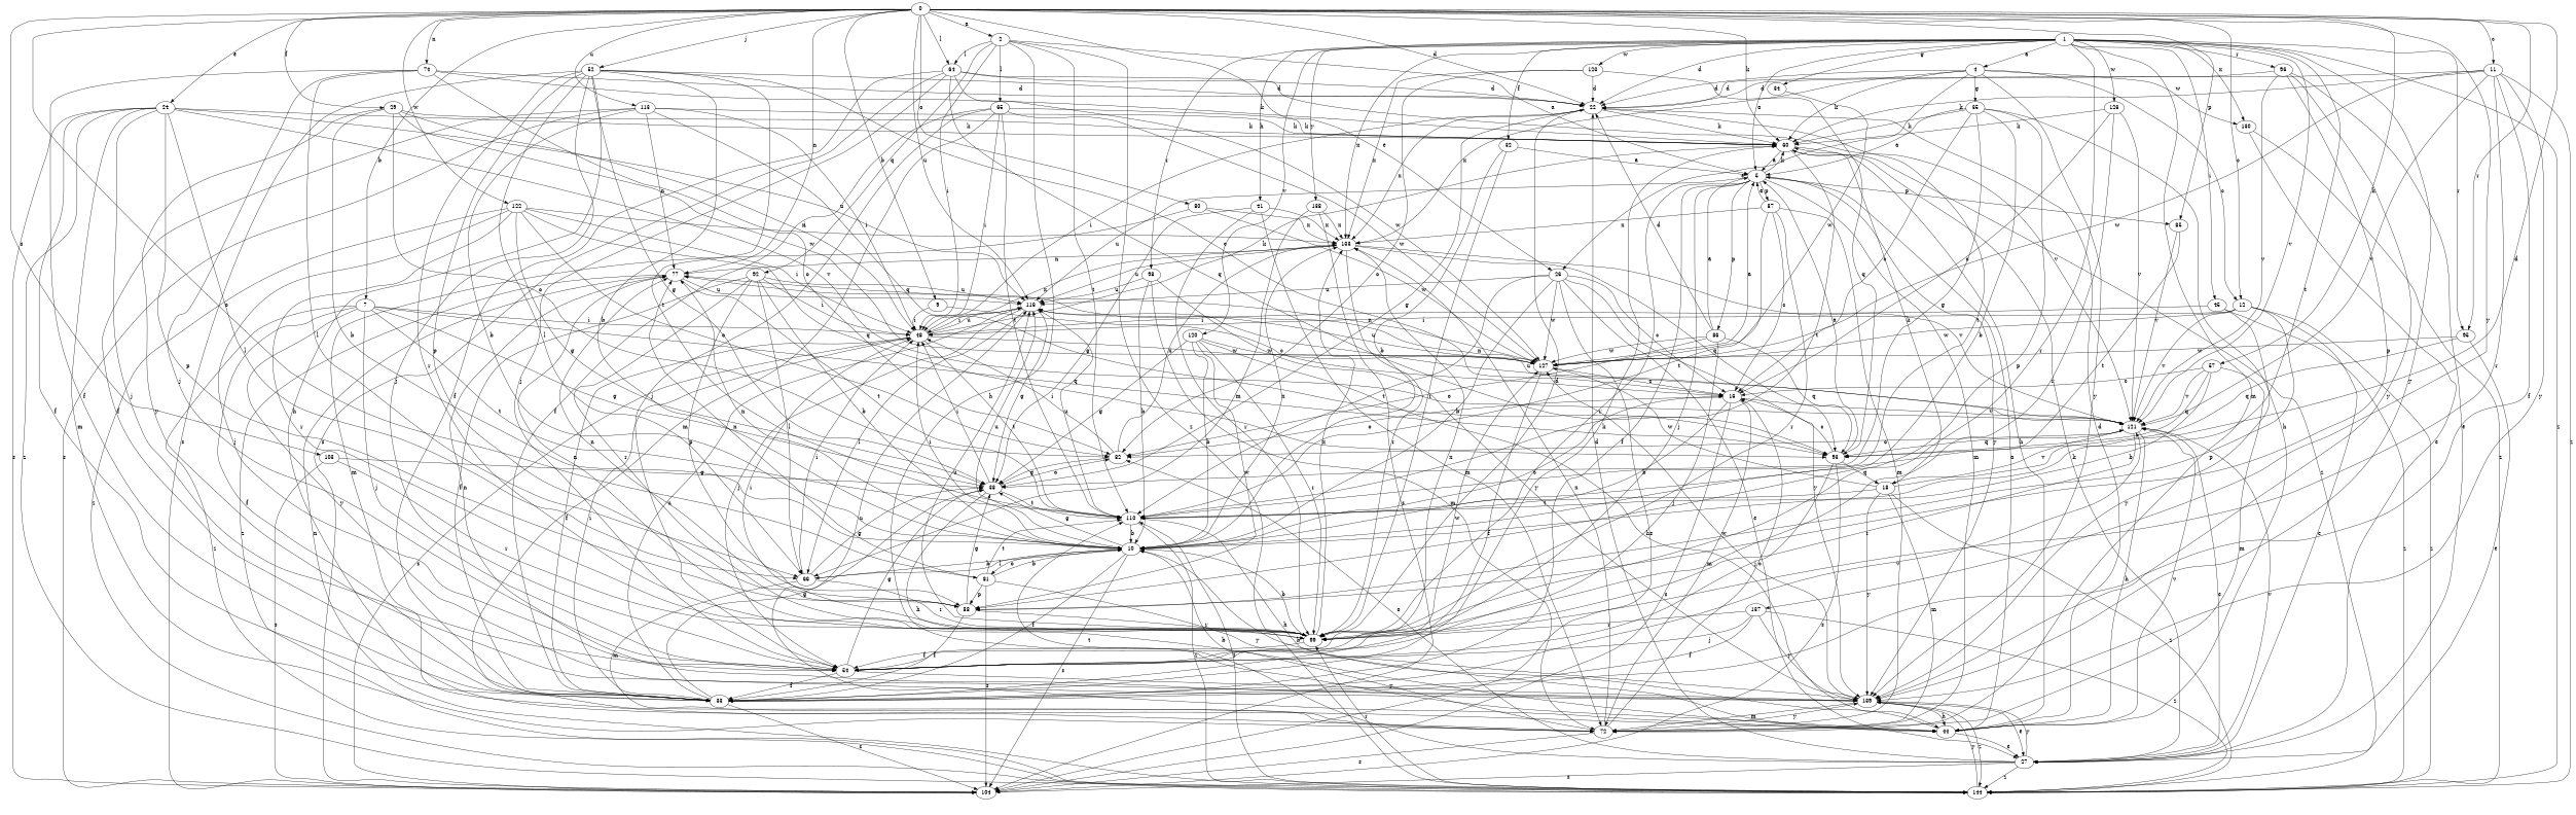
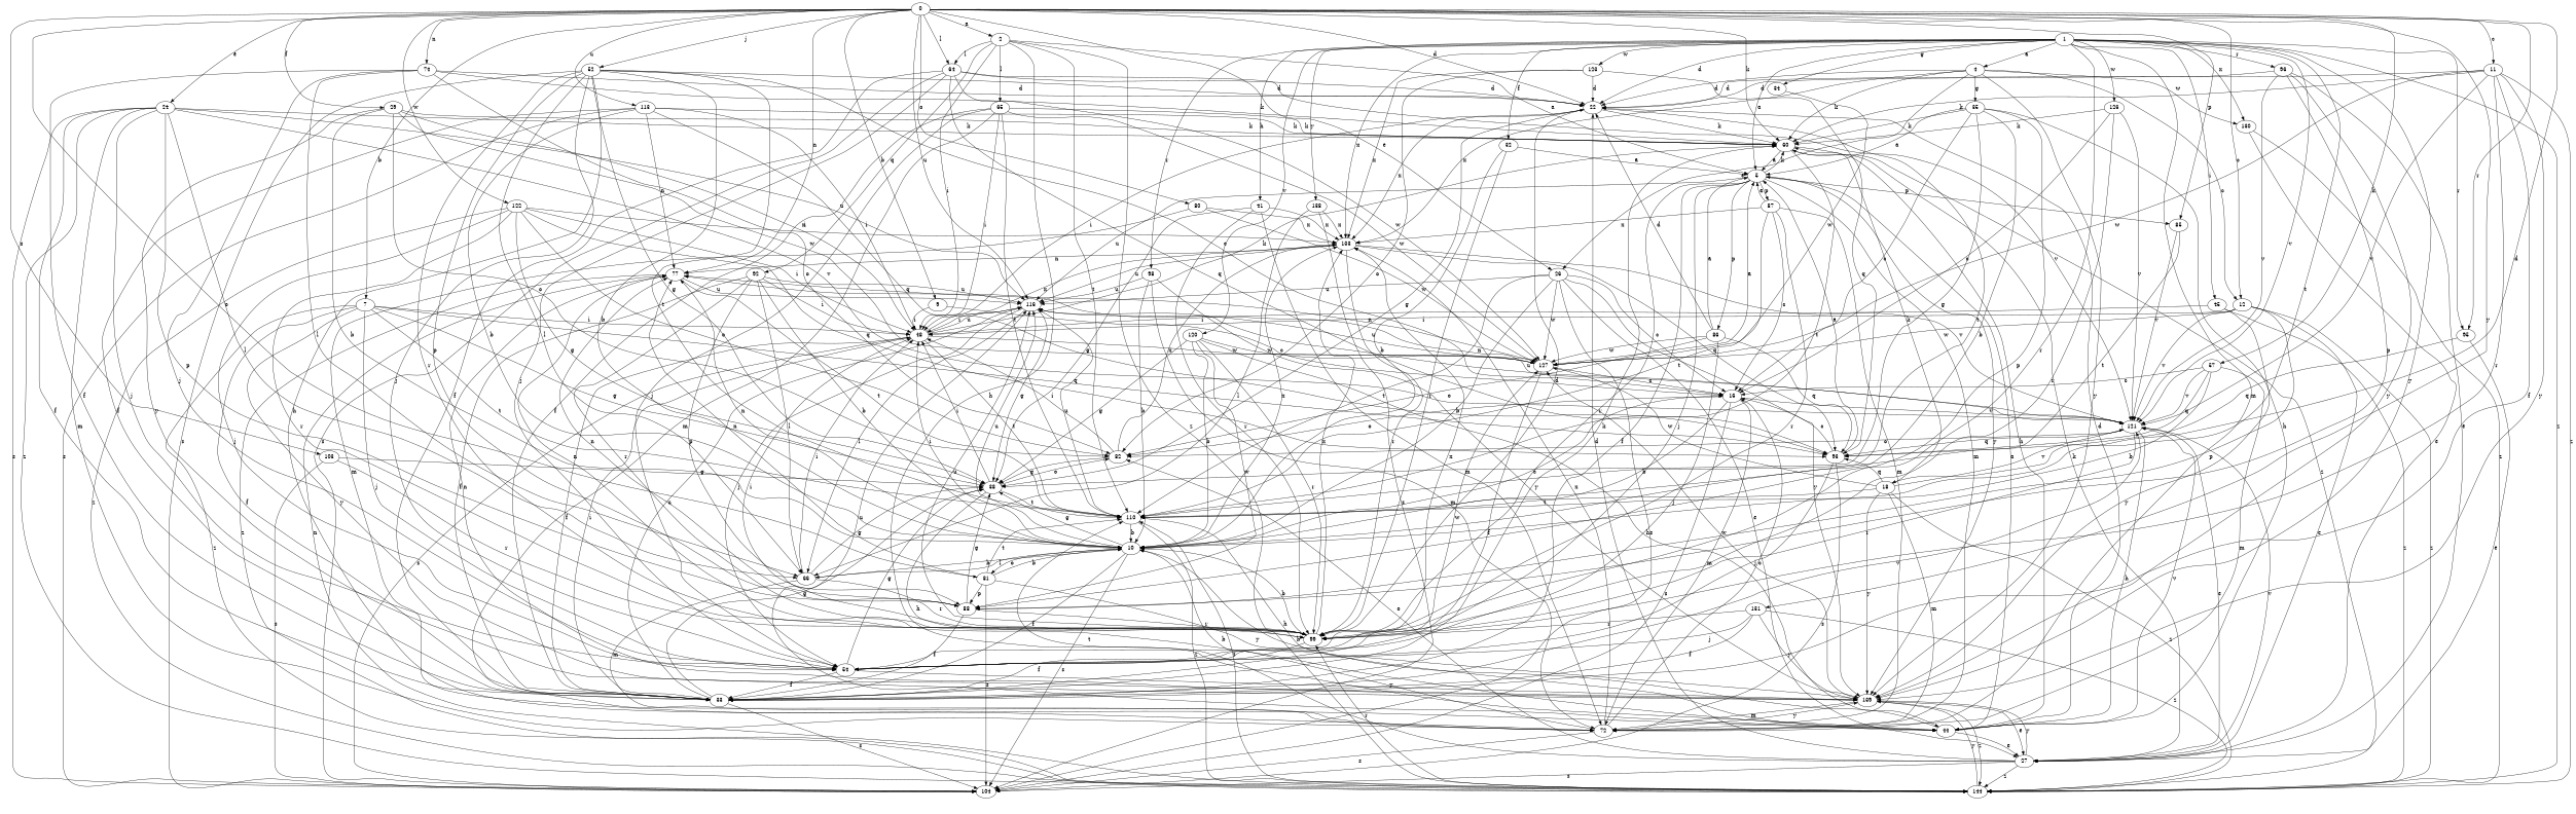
  strict digraph {
    0
    2
    7
    9
    11
    12
    18
    22
    24
    26
    29
    52
    57
    60
    64
    74
    77
    80
    81
    85
    95
    103
    113
    116
    122
-   137
+   137 [label=131]
    5
    110
    144
    44
    48
    65
    92
    139
    33
    54
    38
    93
    16
    99
    121
    127
    27
    88
    72
    133
    66
    104
    10
    82
    1
    4
    32
    34
    41
    45
    96
    98
    120
    123
    126
    130
    138
    35
    86
    87
    0 -> 2 [label=a]
    0 -> 7 [label=b]
    0 -> 9 [label=b]
    0 -> 11 [label=c]
    0 -> 12 [label=c]
    0 -> 18 [label=d]
    0 -> 22 [label=d]
    0 -> 24 [label=e]
    0 -> 26 [label=e]
    0 -> 29 [label=f]
    0 -> 52 [label=j]
    0 -> 57 [label=k]
    0 -> 60 [label=k]
    0 -> 64 [label=l]
    0 -> 74 [label=n]
    0 -> 77 [label=n]
    0 -> 80 [label=o]
    0 -> 81 [label=o]
    0 -> 85 [label=p]
    0 -> 95 [label=r]
    0 -> 103 [label=s]
    0 -> 113 [label=u]
    0 -> 116 [label=u]
    0 -> 122 [label=w]
    0 -> 137 [label=y]
    2 -> 64 [label=l]
    2 -> 5 [label=a]
    2 -> 110 [label=t]
    2 -> 144 [label=z]
    2 -> 44 [label=h]
    2 -> 48 [label=i]
    2 -> 65 [label=l]
    2 -> 92 [label=q]
    7 -> 110 [label=t]
    7 -> 144 [label=z]
    7 -> 48 [label=i]
    7 -> 139 [label=y]
    7 -> 33 [label=f]
    7 -> 54 [label=j]
    7 -> 38 [label=g]
    7 -> 93 [label=q]
    9 -> 48 [label=i]
    9 -> 16 [label=c]
    11 -> 22 [label=d]
    11 -> 60 [label=k]
    11 -> 144 [label=z]
    11 -> 139 [label=y]
    11 -> 33 [label=f]
    11 -> 99 [label=r]
    11 -> 121 [label=v]
    11 -> 127 [label=w]
    12 -> 144 [label=z]
    12 -> 48 [label=i]
    12 -> 121 [label=v]
    12 -> 127 [label=w]
    12 -> 27 [label=e]
    12 -> 88 [label=p]
    18 -> 60 [label=k]
    18 -> 110 [label=t]
    18 -> 144 [label=z]
    18 -> 139 [label=y]
-   93 -> 18 [label=q]
+   18 -> 93 [label=q]
    18 -> 121 [label=v]
    18 -> 127 [label=w]
    18 -> 72 [label=m]
    22 -> 60 [label=k]
    22 -> 110 [label=t]
    22 -> 48 [label=i]
    22 -> 38 [label=g]
    22 -> 133 [label=x]
    24 -> 60 [label=k]
    24 -> 116 [label=u]
    24 -> 144 [label=z]
    24 -> 33 [label=f]
    24 -> 54 [label=j]
    24 -> 121 [label=v]
    24 -> 88 [label=p]
    24 -> 72 [label=m]
    24 -> 66 [label=l]
    24 -> 104 [label=s]
    26 -> 116 [label=u]
    26 -> 110 [label=t]
    26 -> 139 [label=y]
    26 -> 16 [label=c]
    26 -> 127 [label=w]
    26 -> 27 [label=e]
    26 -> 104 [label=s]
    26 -> 10 [label=b]
    29 -> 60 [label=k]
    29 -> 48 [label=i]
    29 -> 139 [label=y]
    29 -> 127 [label=w]
    29 -> 10 [label=b]
    29 -> 82 [label=o]
    52 -> 22 [label=d]
    52 -> 110 [label=t]
    52 -> 44 [label=h]
    52 -> 54 [label=j]
    52 -> 38 [label=g]
    52 -> 16 [label=c]
    52 -> 99 [label=r]
    52 -> 88 [label=p]
    52 -> 66 [label=l]
    52 -> 104 [label=s]
    52 -> 10 [label=b]
    57 -> 93 [label=q]
    57 -> 16 [label=c]
    57 -> 121 [label=v]
    57 -> 72 [label=m]
    57 -> 10 [label=b]
    60 -> 5 [label=a]
    60 -> 110 [label=t]
    60 -> 144 [label=z]
    60 -> 44 [label=h]
    64 -> 22 [label=d]
    64 -> 33 [label=f]
    64 -> 54 [label=j]
    64 -> 93 [label=q]
    64 -> 121 [label=v]
    64 -> 127 [label=w]
    64 -> 104 [label=s]
    74 -> 22 [label=d]
    74 -> 60 [label=k]
    74 -> 33 [label=f]
    74 -> 54 [label=j]
    74 -> 66 [label=l]
    74 -> 82 [label=o]
    77 -> 116 [label=u]
    77 -> 110 [label=t]
    77 -> 144 [label=z]
    80 -> 127 [label=w]
    80 -> 72 [label=m]
    80 -> 133 [label=x]
    81 -> 77 [label=n]
    81 -> 110 [label=t]
    81 -> 139 [label=y]
    81 -> 88 [label=p]
    81 -> 104 [label=s]
    81 -> 10 [label=b]
    85 -> 110 [label=t]
    85 -> 121 [label=v]
    95 -> 93 [label=q]
-   95 -> 127 [label=w]
    95 -> 27 [label=e]
    103 -> 38 [label=g]
    103 -> 99 [label=r]
    103 -> 104 [label=s]
    113 -> 60 [label=k]
    113 -> 77 [label=n]
    113 -> 48 [label=i]
    113 -> 33 [label=f]
    113 -> 93 [label=q]
    113 -> 104 [label=s]
    113 -> 10 [label=b]
    116 -> 48 [label=i]
    116 -> 54 [label=j]
    116 -> 38 [label=g]
    116 -> 66 [label=l]
    122 -> 144 [label=z]
    122 -> 48 [label=i]
    122 -> 54 [label=j]
    122 -> 38 [label=g]
    122 -> 93 [label=q]
    122 -> 99 [label=r]
    122 -> 133 [label=x]
    122 -> 82 [label=o]
    137 -> 144 [label=z]
    137 -> 139 [label=y]
    137 -> 33 [label=f]
    137 -> 54 [label=j]
    137 -> 99 [label=r]
    5 -> 60 [label=k]
    5 -> 85 [label=p]
    5 -> 116 [label=u]
    5 -> 139 [label=y]
    5 -> 33 [label=f]
    5 -> 54 [label=j]
    5 -> 99 [label=r]
    5 -> 72 [label=m]
    5 -> 86 [label=p]
    5 -> 87 [label=p]
    110 -> 116 [label=u]
    110 -> 144 [label=z]
    110 -> 44 [label=h]
    110 -> 10 [label=b]
    144 -> 77 [label=n]
    144 -> 110 [label=t]
    144 -> 139 [label=y]
    144 -> 99 [label=r]
    44 -> 22 [label=d]
    44 -> 116 [label=u]
    44 -> 5 [label=a]
    44 -> 121 [label=v]
    44 -> 27 [label=e]
    44 -> 10 [label=b]
    48 -> 60 [label=k]
    48 -> 116 [label=u]
    48 -> 110 [label=t]
    48 -> 33 [label=f]
    48 -> 127 [label=w]
    48 -> 133 [label=x]
    48 -> 104 [label=s]
    65 -> 60 [label=k]
    65 -> 110 [label=t]
    65 -> 48 [label=i]
    65 -> 33 [label=f]
    65 -> 54 [label=j]
    65 -> 127 [label=w]
    65 -> 72 [label=m]
    92 -> 116 [label=u]
    92 -> 48 [label=i]
    92 -> 33 [label=f]
    92 -> 99 [label=r]
    92 -> 88 [label=p]
    92 -> 66 [label=l]
    92 -> 10 [label=b]
    139 -> 77 [label=n]
    139 -> 144 [label=z]
-   139 -> 44 [label=h]
    139 -> 127 [label=w]
    139 -> 27 [label=e]
    139 -> 72 [label=m]
    33 -> 60 [label=k]
    33 -> 116 [label=u]
    33 -> 48 [label=i]
    33 -> 38 [label=g]
    33 -> 121 [label=v]
    33 -> 104 [label=s]
    54 -> 139 [label=y]
    54 -> 33 [label=f]
    54 -> 38 [label=g]
    54 -> 127 [label=w]
    54 -> 133 [label=x]
    38 -> 110 [label=t]
    38 -> 44 [label=h]
    38 -> 48 [label=i]
    38 -> 82 [label=o]
    93 -> 5 [label=a]
    93 -> 54 [label=j]
    93 -> 16 [label=c]
    93 -> 104 [label=s]
    16 -> 121 [label=v]
    16 -> 72 [label=m]
    16 -> 104 [label=s]
    16 -> 10 [label=b]
    16 -> 82 [label=o]
    99 -> 22 [label=d]
    99 -> 77 [label=n]
    99 -> 116 [label=u]
    99 -> 48 [label=i]
-   99 -> 54 [label=f]
+   99 -> 33 [label=f]
    99 -> 133 [label=x]
    99 -> 10 [label=b]
    121 -> 77 [label=n]
    121 -> 116 [label=u]
    121 -> 44 [label=h]
    121 -> 93 [label=q]
    121 -> 99 [label=r]
    121 -> 27 [label=e]
    121 -> 82 [label=o]
    127 -> 77 [label=n]
    127 -> 116 [label=u]
    127 -> 5 [label=a]
    127 -> 33 [label=f]
    127 -> 16 [label=c]
    27 -> 22 [label=d]
    27 -> 60 [label=k]
    27 -> 110 [label=t]
    27 -> 144 [label=z]
    27 -> 139 [label=y]
    27 -> 121 [label=v]
    27 -> 104 [label=s]
    27 -> 82 [label=o]
    88 -> 77 [label=n]
    88 -> 33 [label=f]
    88 -> 38 [label=g]
    88 -> 99 [label=r]
    72 -> 139 [label=y]
    72 -> 16 [label=c]
    72 -> 133 [label=x]
    72 -> 104 [label=s]
    72 -> 10 [label=b]
    133 -> 77 [label=n]
    133 -> 116 [label=u]
    133 -> 93 [label=q]
    133 -> 99 [label=r]
    133 -> 121 [label=v]
    66 -> 48 [label=i]
    66 -> 38 [label=g]
    66 -> 99 [label=r]
    66 -> 72 [label=m]
    66 -> 10 [label=b]
    10 -> 77 [label=n]
    10 -> 81 [label=o]
    10 -> 116 [label=u]
    10 -> 48 [label=i]
    10 -> 33 [label=f]
    10 -> 38 [label=g]
    10 -> 16 [label=c]
    10 -> 133 [label=x]
    10 -> 66 [label=l]
    10 -> 104 [label=s]
    82 -> 48 [label=i]
    82 -> 38 [label=g]
    82 -> 133 [label=x]
    1 -> 22 [label=d]
    1 -> 95 [label=r]
    1 -> 5 [label=a]
    1 -> 110 [label=t]
    1 -> 144 [label=z]
    1 -> 139 [label=y]
    1 -> 99 [label=r]
    1 -> 121 [label=v]
    1 -> 72 [label=m]
    1 -> 133 [label=x]
    1 -> 4 [label=a]
    1 -> 32 [label=f]
    1 -> 34 [label=g]
    1 -> 41 [label=h]
    1 -> 45 [label=i]
    1 -> 96 [label=r]
    1 -> 98 [label=r]
    1 -> 120 [label=v]
    1 -> 123 [label=w]
    1 -> 126 [label=w]
    1 -> 130 [label=x]
    1 -> 138 [label=y]
    4 -> 12 [label=c]
    4 -> 22 [label=d]
    4 -> 26 [label=e]
    4 -> 60 [label=k]
    4 -> 139 [label=y]
    4 -> 133 [label=x]
    4 -> 130 [label=w]
    4 -> 35 [label=g]
    32 -> 5 [label=a]
    32 -> 99 [label=r]
    32 -> 10 [label=b]
    34 -> 127 [label=w]
    41 -> 38 [label=g]
    41 -> 99 [label=r]
    41 -> 72 [label=m]
    41 -> 133 [label=x]
    45 -> 144 [label=z]
    45 -> 48 [label=i]
    45 -> 139 [label=y]
    96 -> 22 [label=d]
    96 -> 139 [label=y]
    96 -> 121 [label=v]
    96 -> 27 [label=e]
    96 -> 88 [label=p]
    98 -> 116 [label=u]
    98 -> 139 [label=y]
    98 -> 72 [label=m]
    98 -> 10 [label=b]
    120 -> 44 [label=h]
    120 -> 38 [label=g]
    120 -> 99 [label=r]
    120 -> 127 [label=w]
    120 -> 88 [label=w]
    120 -> 10 [label=b]
    123 -> 22 [label=d]
    123 -> 93 [label=q]
    123 -> 133 [label=x]
    123 -> 82 [label=o]
    126 -> 60 [label=k]
    126 -> 16 [label=c]
    126 -> 99 [label=r]
    126 -> 121 [label=v]
    130 -> 144 [label=z]
    130 -> 27 [label=e]
    138 -> 133 [label=x]
-   138 -> 66 [label=m]
+   138 -> 66 [label=l]
    138 -> 104 [label=s]
    35 -> 60 [label=k]
    35 -> 5 [label=a]
    35 -> 44 [label=h]
    35 -> 38 [label=g]
    35 -> 16 [label=c]
    35 -> 88 [label=p]
    35 -> 10 [label=b]
    86 -> 22 [label=d]
    86 -> 5 [label=a]
    86 -> 54 [label=j]
    86 -> 93 [label=q]
    86 -> 127 [label=w]
    86 -> 82 [label=o]
    87 -> 5 [label=a]
    87 -> 110 [label=t]
    87 -> 16 [label=c]
    87 -> 99 [label=r]
    87 -> 72 [label=m]
    87 -> 133 [label=x]
  }
